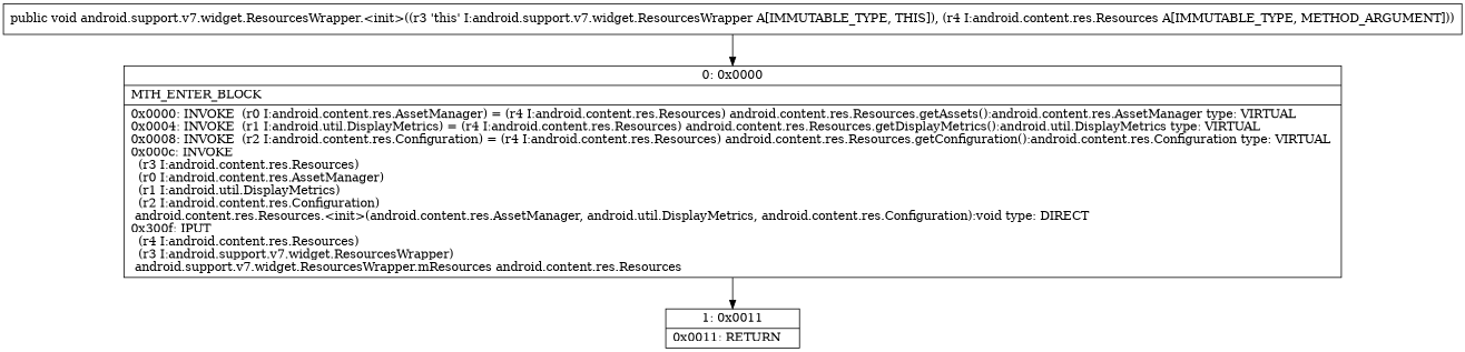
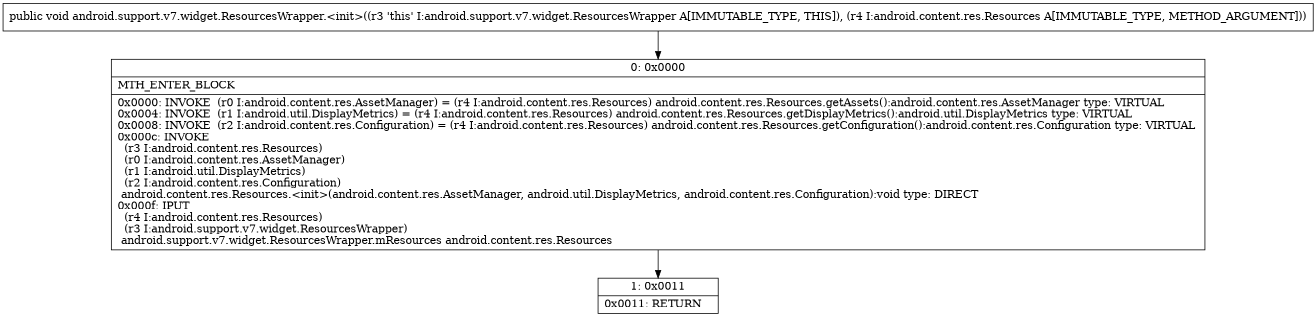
  digraph {
    node [shape=record]
    edge [arrowhead=normal]
-   n1 [label="{0\:\ 0x0000|MTH_ENTER_BLOCK\l|0x0000: INVOKE  (r0 I:android.content.res.AssetManager) = (r4 I:android.content.res.Resources) android.content.res.Resources.getAssets():android.content.res.AssetManager type: VIRTUAL \l0x0004: INVOKE  (r1 I:android.util.DisplayMetrics) = (r4 I:android.content.res.Resources) android.content.res.Resources.getDisplayMetrics():android.util.DisplayMetrics type: VIRTUAL \l0x0008: INVOKE  (r2 I:android.content.res.Configuration) = (r4 I:android.content.res.Resources) android.content.res.Resources.getConfiguration():android.content.res.Configuration type: VIRTUAL \l0x000c: INVOKE  \l  (r3 I:android.content.res.Resources)\l  (r0 I:android.content.res.AssetManager)\l  (r1 I:android.util.DisplayMetrics)\l  (r2 I:android.content.res.Configuration)\l android.content.res.Resources.\<init\>(android.content.res.AssetManager, android.util.DisplayMetrics, android.content.res.Configuration):void type: DIRECT \l0x300f: IPUT  \l  (r4 I:android.content.res.Resources)\l  (r3 I:android.support.v7.widget.ResourcesWrapper)\l android.support.v7.widget.ResourcesWrapper.mResources android.content.res.Resources \l}"]
+   n1 [label="{0\:\ 0x0000|MTH_ENTER_BLOCK\l|0x0000: INVOKE  (r0 I:android.content.res.AssetManager) = (r4 I:android.content.res.Resources) android.content.res.Resources.getAssets():android.content.res.AssetManager type: VIRTUAL \l0x0004: INVOKE  (r1 I:android.util.DisplayMetrics) = (r4 I:android.content.res.Resources) android.content.res.Resources.getDisplayMetrics():android.util.DisplayMetrics type: VIRTUAL \l0x0008: INVOKE  (r2 I:android.content.res.Configuration) = (r4 I:android.content.res.Resources) android.content.res.Resources.getConfiguration():android.content.res.Configuration type: VIRTUAL \l0x000c: INVOKE  \l  (r3 I:android.content.res.Resources)\l  (r0 I:android.content.res.AssetManager)\l  (r1 I:android.util.DisplayMetrics)\l  (r2 I:android.content.res.Configuration)\l android.content.res.Resources.\<init\>(android.content.res.AssetManager, android.util.DisplayMetrics, android.content.res.Configuration):void type: DIRECT \l0x000f: IPUT  \l  (r4 I:android.content.res.Resources)\l  (r3 I:android.support.v7.widget.ResourcesWrapper)\l android.support.v7.widget.ResourcesWrapper.mResources android.content.res.Resources \l}"]
    n2 [label="{1\:\ 0x0011|0x0011: RETURN   \l}"]
    n3 [label="{public void android.support.v7.widget.ResourcesWrapper.\<init\>((r3 'this' I:android.support.v7.widget.ResourcesWrapper A[IMMUTABLE_TYPE, THIS]), (r4 I:android.content.res.Resources A[IMMUTABLE_TYPE, METHOD_ARGUMENT])) }"]
    n1 -> n2
    n3 -> n1
  }
